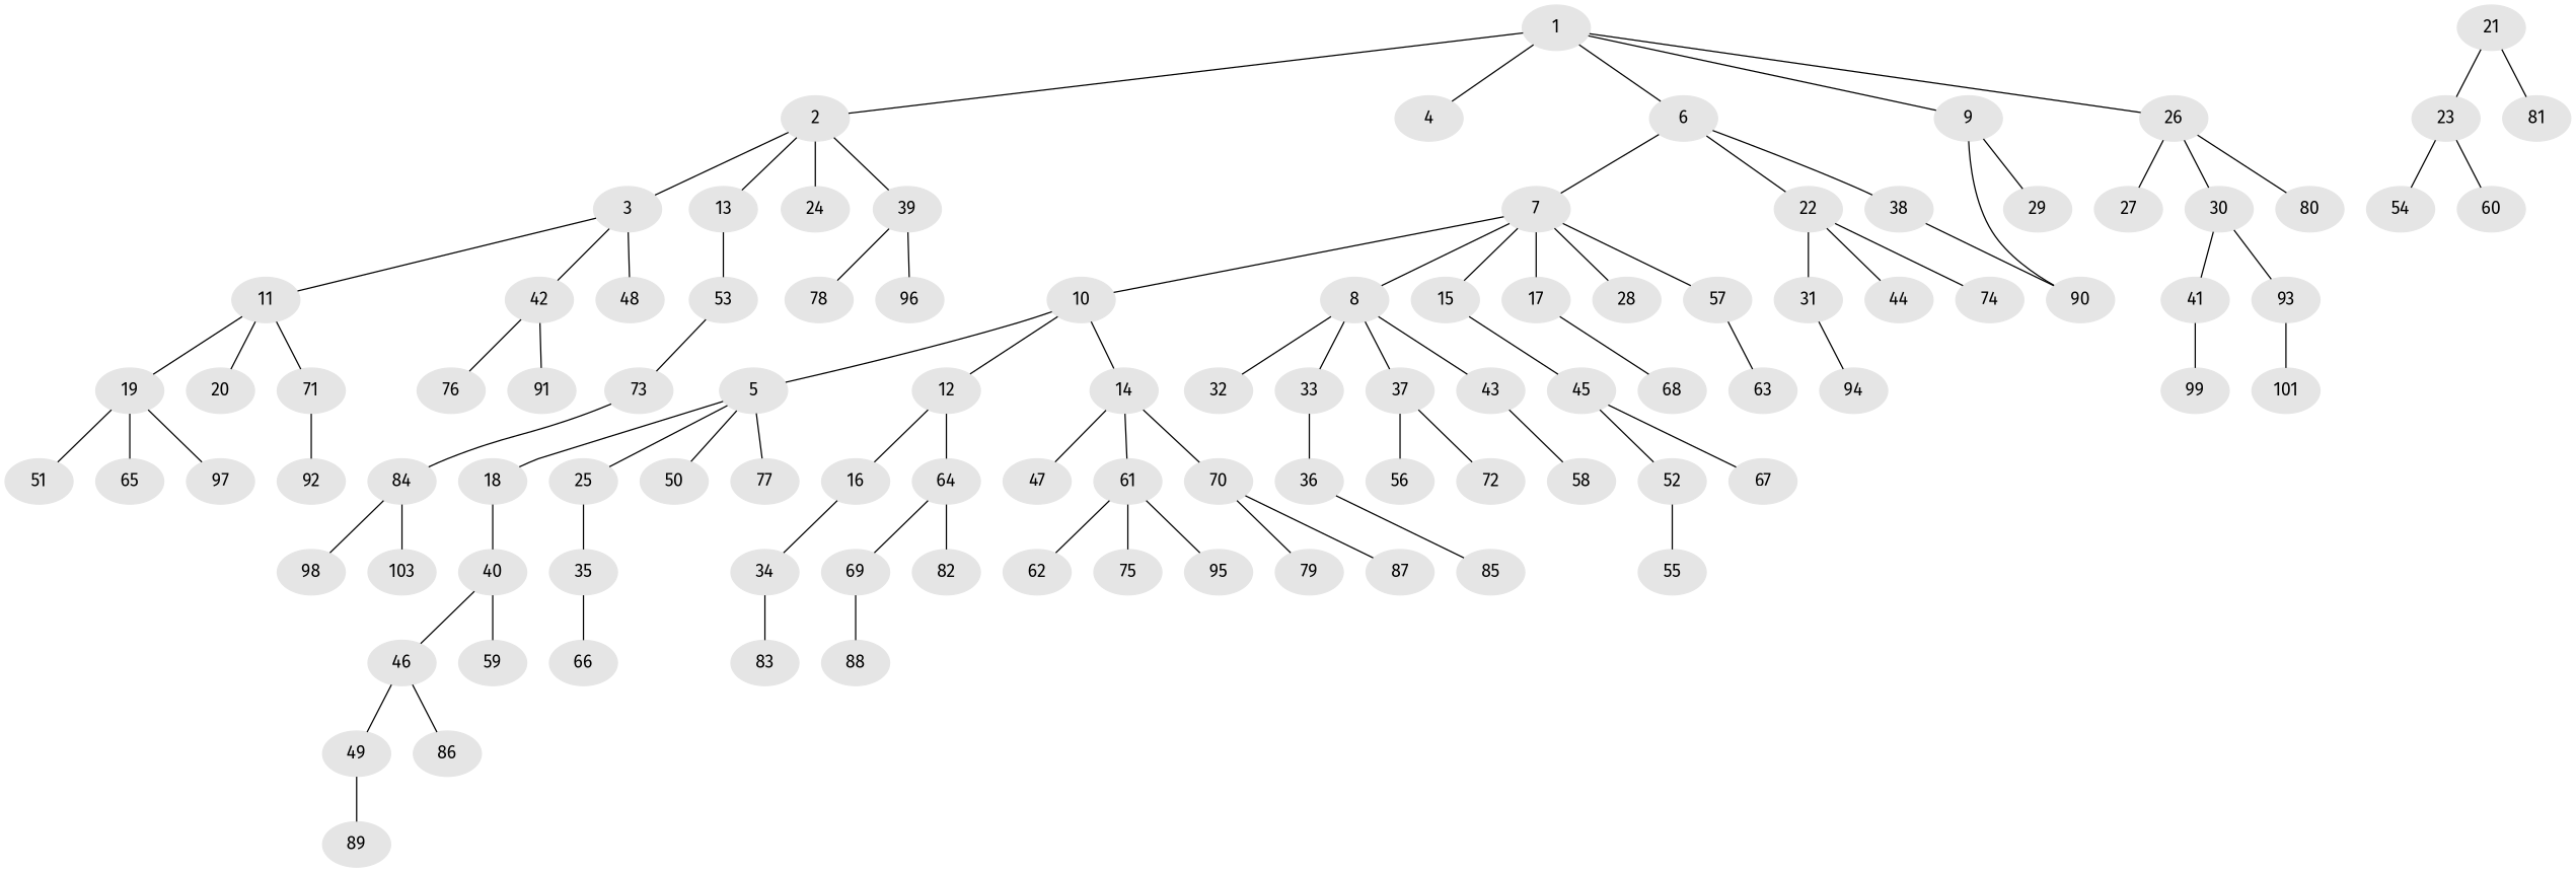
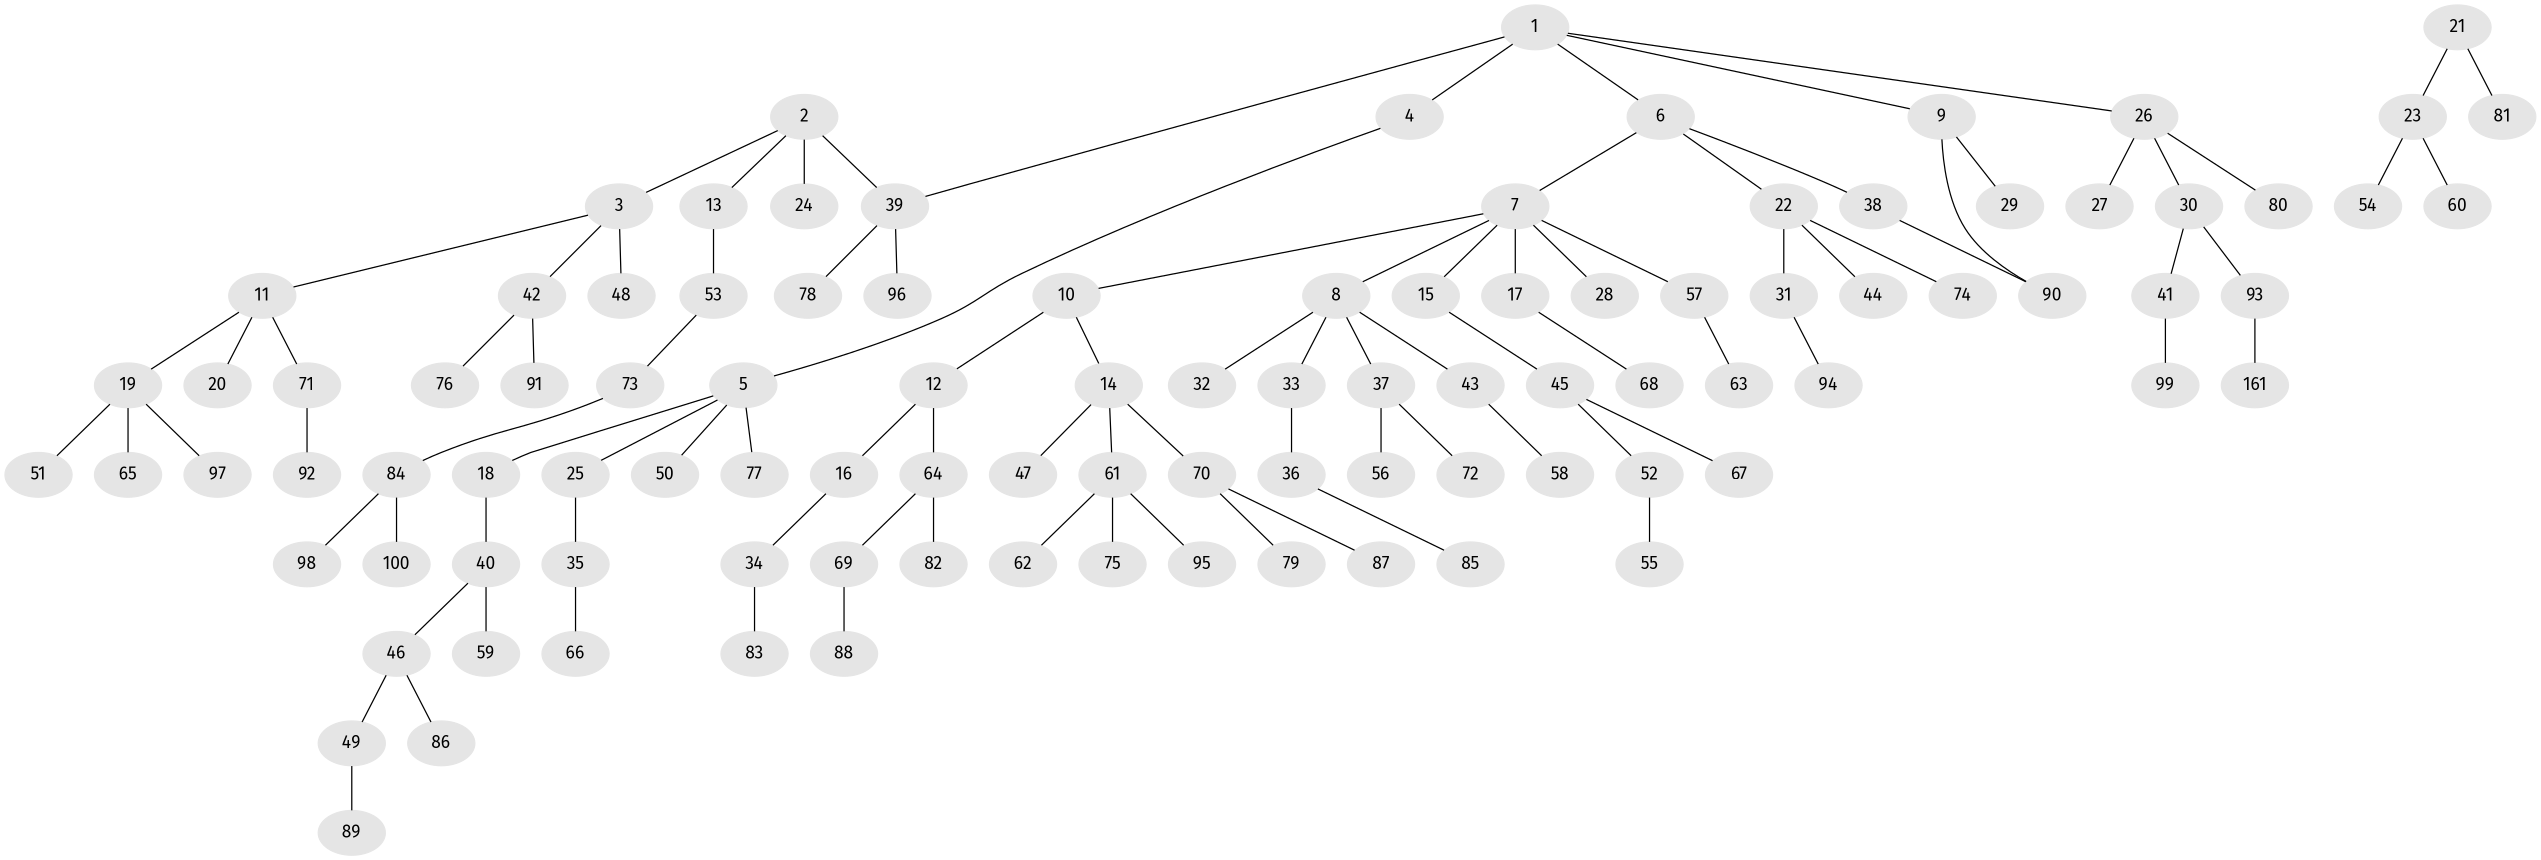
  graph {
    fontname="Fira Sans"
    node [color=gray90 fontname="Fira Sans" style=filled]
    edge [fontname="Fira Sans"]
    1
    2
    4
    6
    9
    26
    3
    13
    24
    39
    5
    7
    22
    38
    29
    90
    27
    30
    80
    11
    42
    48
    53
    78
    96
    19
    20
    71
    76
    91
    18
    25
    50
    77
    40
    35
    8
    10
    15
    17
    28
    57
    31
    44
    74
    32
    33
    37
    43
    12
    14
    45
    68
    63
    36
    56
    72
    58
    21
    23
    81
    16
    64
    47
    61
    70
    51
    65
    97
    92
    34
    69
    82
    73
    62
    75
    95
    79
    87
    52
    67
    83
    46
    59
    54
    60
    94
    66
    41
    93
    99
-   101
+   101 [label=161]
    85
    49
    86
    55
    89
    84
    88
    98
-   100 [label=103]
-   1 -- 2
+   100
+   1 -- 39
    1 -- 4
    1 -- 6
    1 -- 9
    1 -- 26
    2 -- 3
    2 -- 13
    2 -- 24
    2 -- 39
-   10 -- 5
+   4 -- 5
    6 -- 7
    6 -- 22
    6 -- 38
    9 -- 29
    9 -- 90
    26 -- 27
    26 -- 30
    26 -- 80
    3 -- 11
    3 -- 42
    3 -- 48
    13 -- 53
    39 -- 78
    39 -- 96
    5 -- 18
    5 -- 25
    5 -- 50
    5 -- 77
    7 -- 8
    7 -- 10
    7 -- 15
    7 -- 17
    7 -- 28
    7 -- 57
    22 -- 31
    22 -- 44
    22 -- 74
    38 -- 90
    30 -- 41
    30 -- 93
    11 -- 19
    11 -- 20
    11 -- 71
    42 -- 76
    42 -- 91
    53 -- 73
    19 -- 51
    19 -- 65
    19 -- 97
    71 -- 92
    18 -- 40
    25 -- 35
    40 -- 46
    40 -- 59
    35 -- 66
    8 -- 32
    8 -- 33
    8 -- 37
    8 -- 43
    10 -- 12
    10 -- 14
    15 -- 45
    17 -- 68
    57 -- 63
    31 -- 94
    33 -- 36
    37 -- 56
    37 -- 72
    43 -- 58
    12 -- 16
    12 -- 64
    14 -- 47
    14 -- 61
    14 -- 70
    45 -- 52
    45 -- 67
    36 -- 85
    21 -- 23
    21 -- 81
    23 -- 54
    23 -- 60
    16 -- 34
    64 -- 69
    64 -- 82
    61 -- 62
    61 -- 75
    61 -- 95
    70 -- 79
    70 -- 87
    34 -- 83
    69 -- 88
    73 -- 84
    52 -- 55
    46 -- 49
    46 -- 86
    41 -- 99
    93 -- 101
    49 -- 89
    84 -- 98
    84 -- 100
  }
